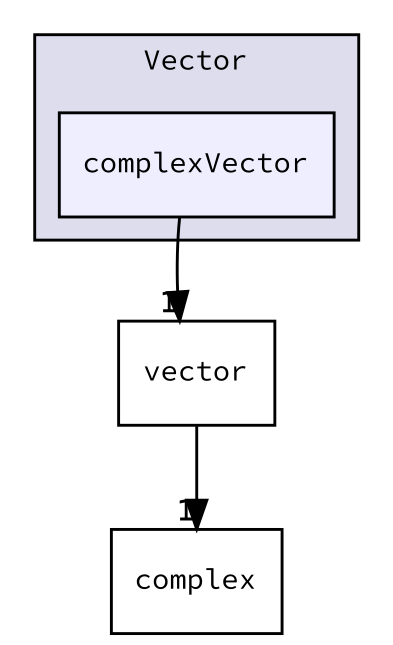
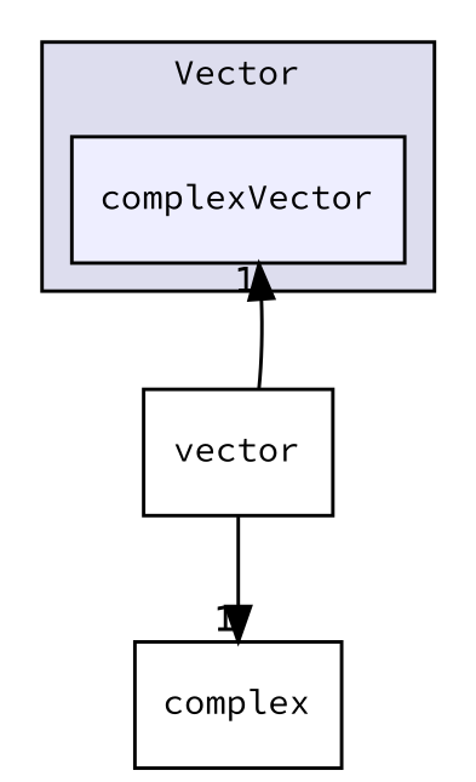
  digraph {
    compound=true
    fontname="Source Code Pro"
    node [fontname="Source Code Pro" fontsize=10 shape=box]
    edge [fontname="Source Code Pro" headlabel=1 labeldistance=1.5 labelfontname=Helvetica labelfontsize=10]
    n1 [fillcolor="#eeeeff" label=complexVector pencolor=black style=filled]
    n2 [label=vector]
    n3 [label=complex]
    subgraph cluster_1 {
      bgcolor="#ddddee"
      fontsize=10
      label=Vector
      pencolor=black
      n1
    }
-   n1 -> n2
+   n2 -> n1
    n2 -> n3
  }
